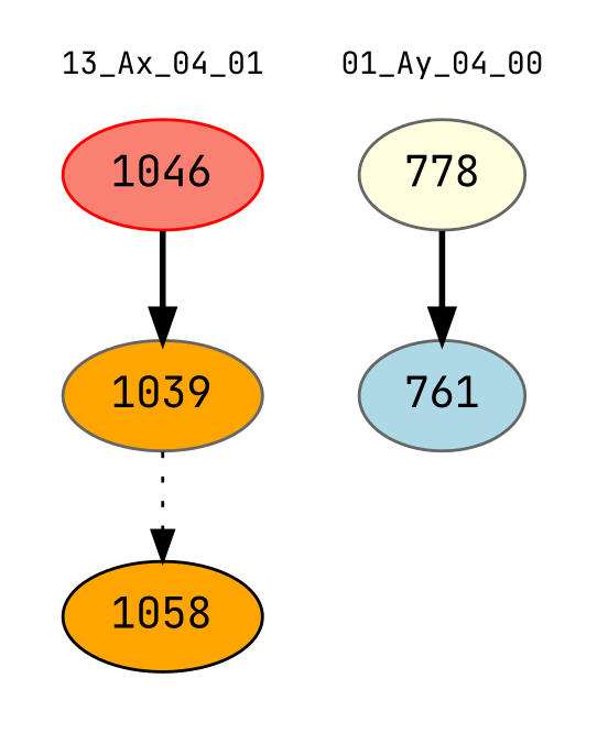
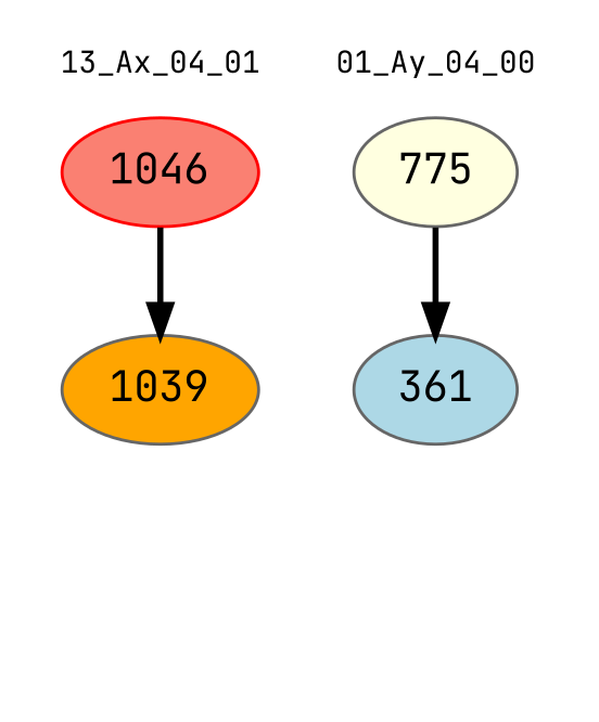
  digraph {
    fontname="JetBrains Mono"
    node [color=gray40 fillcolor=orange fontname="JetBrains Mono" style=filled]
    edge [color=black fontname="JetBrains Mono" style=bold]
    n1 [color=red fillcolor=salmon label=1046]
    n2 [label=1039]
-   n3 [color=black label=1058]
-   n4 [fillcolor=lightyellow label=778]
-   n5 [fillcolor=lightblue label=761]
+   n4 [fillcolor=lightyellow label=775]
+   n5 [fillcolor=lightblue label=361]
    subgraph cluster_1 {
      color=white
      fontsize=10
      label="13_Ax_04_01"
      n1
      n2
-     n3
    }
    subgraph cluster_2 {
      color=white
      fontsize=10
      label="01_Ay_04_00"
      n4
      n5
    }
    n1 -> n2
-   n2 -> n3 [style=dotted]
    n4 -> n5
  }
